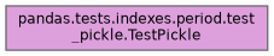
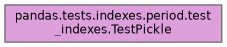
  digraph {
    rankdir=LR
-   n1 [color=grey40 fillcolor=plum fontname=Helvetica fontsize=10 height=0.2 label="pandas.tests.indexes.period.test\l_pickle.TestPickle" shape=box style=filled width=0.4]
+   n1 [color=grey40 fillcolor=plum fontname=Helvetica fontsize=10 height=0.2 label="pandas.tests.indexes.period.test\l_indexes.TestPickle" shape=box style=filled width=0.4]
  }
